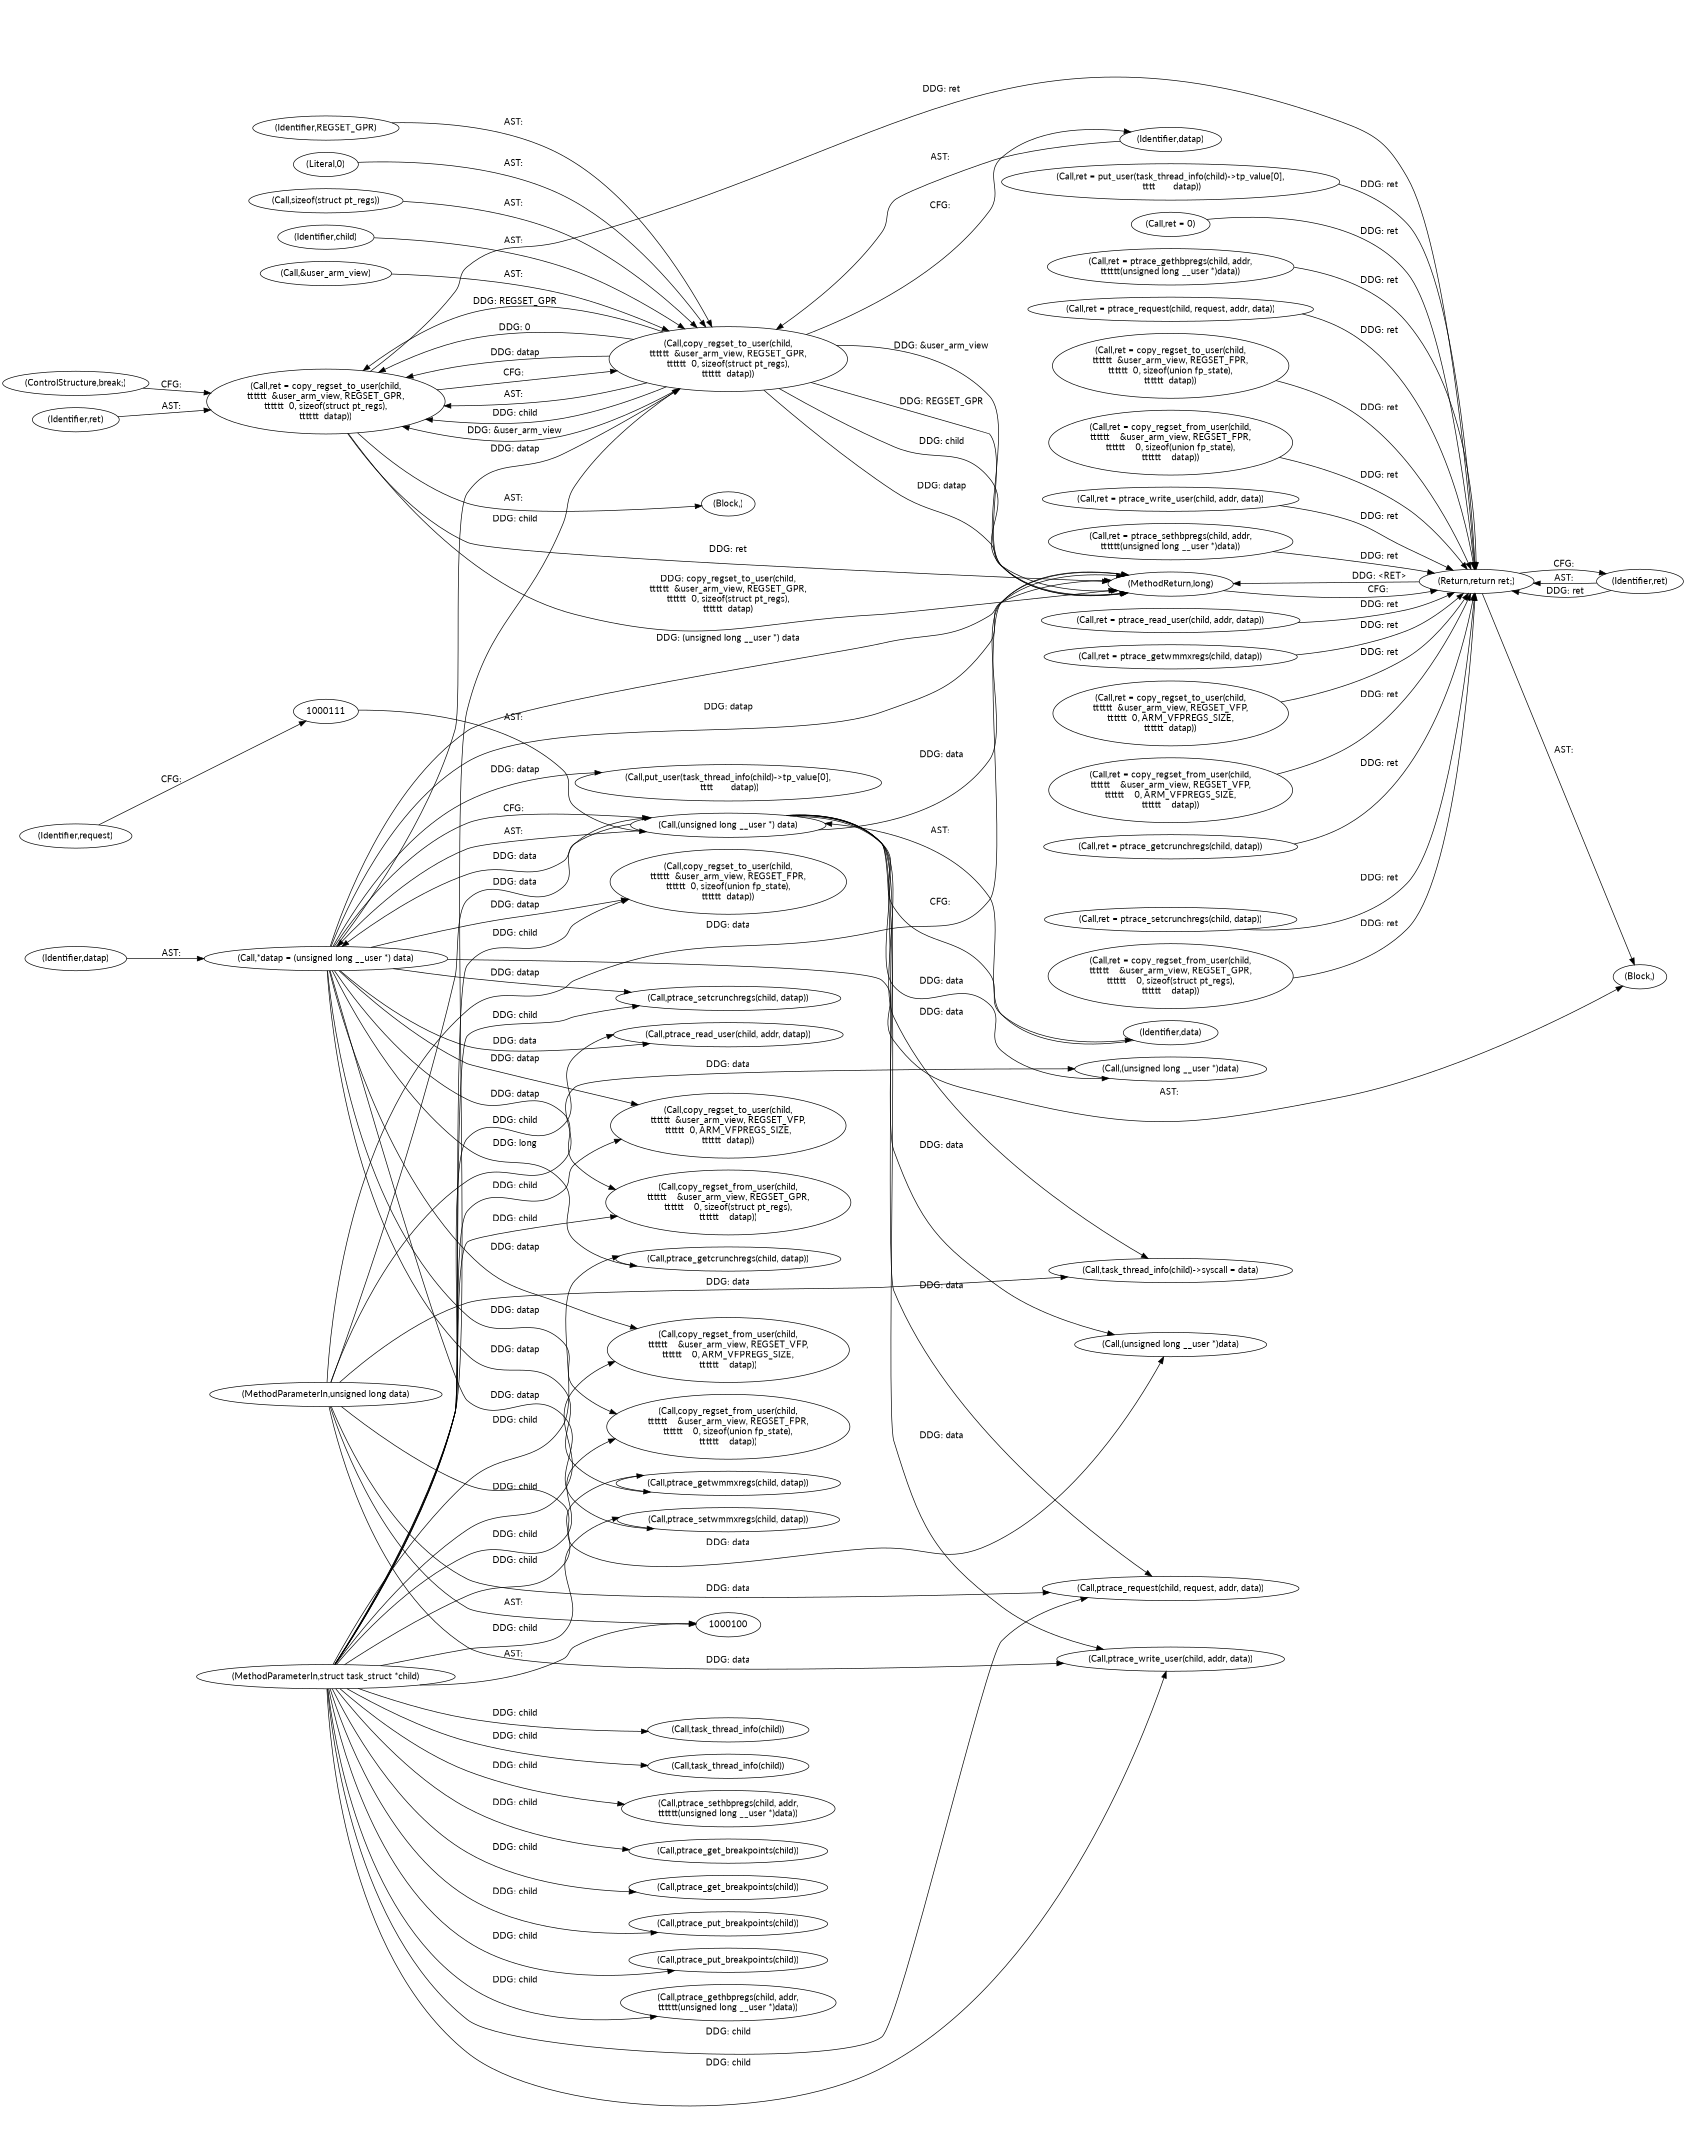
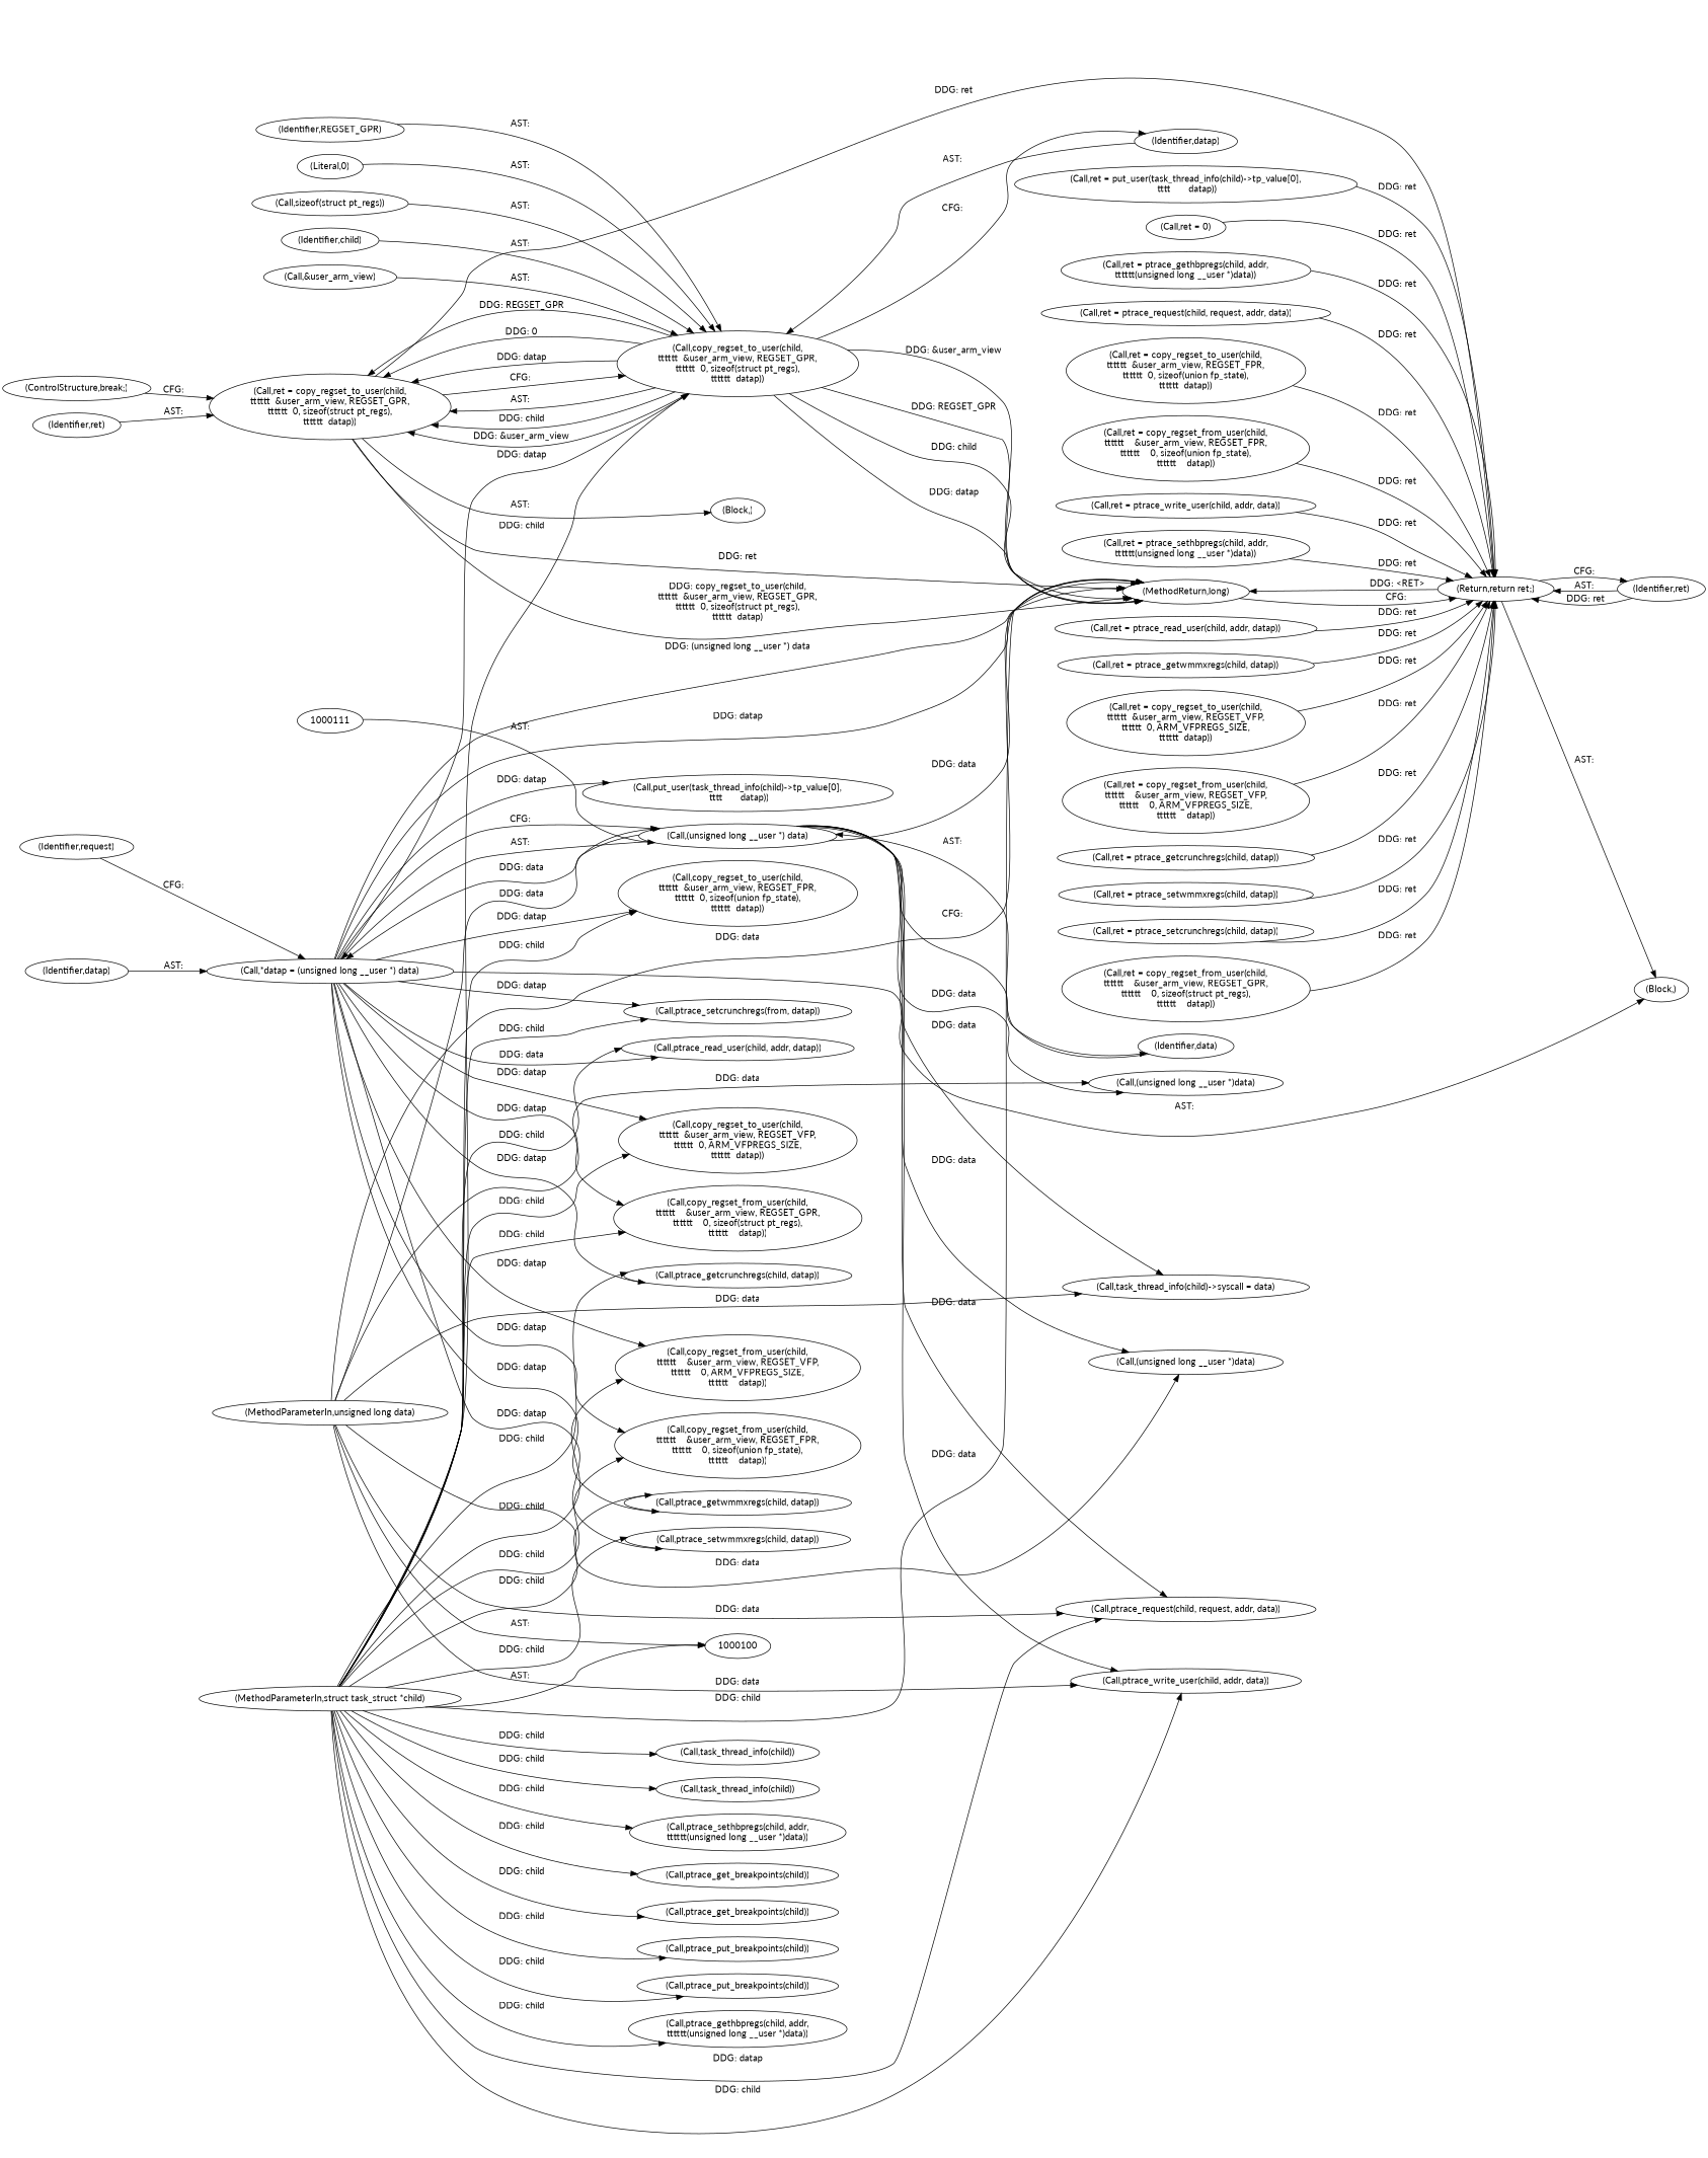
  digraph {
    fontname=Lato
    rankdir=LR
    node [fontname=Lato]
    edge [fontname=Lato]
    n1 [label="(Call,ret = copy_regset_to_user(child,\n\t\t\t\t\t\t  &user_arm_view, REGSET_GPR,\n\t\t\t\t\t\t  0, sizeof(struct pt_regs),\n\t\t\t\t\t\t  datap))"]
    n2 [label="(Call,copy_regset_to_user(child,\n\t\t\t\t\t\t  &user_arm_view, REGSET_GPR,\n\t\t\t\t\t\t  0, sizeof(struct pt_regs),\n\t\t\t\t\t\t  datap))"]
    n3 [label="(Return,return ret;)"]
    n4 [label="(MethodReturn,long)"]
    n5 [label="(Block,)"]
    n6 [label="(Identifier,datap)"]
    n7 [label="(Block,)"]
    n8 [label="(Identifier,ret)"]
    n9 [label="(MethodParameterIn,struct task_struct *child)"]
    n10 [label="(Call,task_thread_info(child))"]
    n11 [label="(Call,copy_regset_to_user(child,\n\t\t\t\t\t\t  &user_arm_view, REGSET_FPR,\n\t\t\t\t\t\t  0, sizeof(union fp_state),\n\t\t\t\t\t\t  datap))"]
    n12 [label="(Call,ptrace_read_user(child, addr, datap))"]
    n13 [label="(Call,ptrace_get_breakpoints(child))"]
    n14 [label="(Call,ptrace_getcrunchregs(child, datap))"]
    n15 [label="(Call,ptrace_get_breakpoints(child))"]
    n16 [label="(Call,ptrace_put_breakpoints(child))"]
    n17 [label="(Call,ptrace_put_breakpoints(child))"]
    n18 [label="(Call,ptrace_gethbpregs(child, addr,\n\t\t\t\t\t\t(unsigned long __user *)data))"]
    n19 [label="(Call,copy_regset_from_user(child,\n\t\t\t\t\t\t    &user_arm_view, REGSET_FPR,\n\t\t\t\t\t\t    0, sizeof(union fp_state),\n\t\t\t\t\t\t    datap))"]
    n20 [label="(Call,ptrace_request(child, request, addr, data))"]
    n21 [label="(Call,ptrace_getwmmxregs(child, datap))"]
-   n22 [label="(Call,ptrace_setcrunchregs(child, datap))"]
+   n22 [label="(Call,ptrace_setcrunchregs(from, datap))"]
    n23 [label="(Call,ptrace_write_user(child, addr, data))"]
    n24 [label="(Call,task_thread_info(child))"]
    n25 [label="(Call,copy_regset_to_user(child,\n\t\t\t\t\t\t  &user_arm_view, REGSET_VFP,\n\t\t\t\t\t\t  0, ARM_VFPREGS_SIZE,\n\t\t\t\t\t\t  datap))"]
    n26 [label="(Call,copy_regset_from_user(child,\n\t\t\t\t\t\t    &user_arm_view, REGSET_VFP,\n\t\t\t\t\t\t    0, ARM_VFPREGS_SIZE,\n\t\t\t\t\t\t    datap))"]
    n27 [label="(Call,copy_regset_from_user(child,\n\t\t\t\t\t\t    &user_arm_view, REGSET_GPR,\n\t\t\t\t\t\t    0, sizeof(struct pt_regs),\n\t\t\t\t\t\t    datap))"]
    n28 [label="(Call,ptrace_sethbpregs(child, addr,\n\t\t\t\t\t\t(unsigned long __user *)data))"]
    n29 [label="(Call,ptrace_setwmmxregs(child, datap))"]
    1000100
    n31 [label="(Call,*datap = (unsigned long __user *) data)"]
    n32 [label="(Call,(unsigned long __user *) data)"]
    n33 [label="(Call,put_user(task_thread_info(child)->tp_value[0],\n \t\t\t\t       datap))"]
    n34 [label="(Call,task_thread_info(child)->syscall = data)"]
    n35 [label="(Call,(unsigned long __user *)data)"]
    n36 [label="(Call,(unsigned long __user *)data)"]
    n37 [label="(Identifier,data)"]
    n38 [label="(MethodParameterIn,unsigned long data)"]
    n39 [label="(Call,ret = put_user(task_thread_info(child)->tp_value[0],\n \t\t\t\t       datap))"]
    n40 [label="(Call,ret = 0)"]
    n41 [label="(Identifier,REGSET_GPR)"]
    n42 [label="(Identifier,request)"]
    n43 [label="(Call,ret = ptrace_gethbpregs(child, addr,\n\t\t\t\t\t\t(unsigned long __user *)data))"]
    n44 [label="(Call,ret = ptrace_request(child, request, addr, data))"]
    n45 [label="(Call,ret = copy_regset_to_user(child,\n\t\t\t\t\t\t  &user_arm_view, REGSET_FPR,\n\t\t\t\t\t\t  0, sizeof(union fp_state),\n\t\t\t\t\t\t  datap))"]
    n46 [label="(Call,ret = copy_regset_from_user(child,\n\t\t\t\t\t\t    &user_arm_view, REGSET_FPR,\n\t\t\t\t\t\t    0, sizeof(union fp_state),\n\t\t\t\t\t\t    datap))"]
    n47 [label="(Call,ret = ptrace_write_user(child, addr, data))"]
    n48 [label="(Call,ret = ptrace_sethbpregs(child, addr,\n\t\t\t\t\t\t(unsigned long __user *)data))"]
    n49 [label="(Identifier,ret)"]
    n50 [label="(Literal,0)"]
    n51 [label="(ControlStructure,break;)"]
    n52 [label="(Call,ret = ptrace_read_user(child, addr, datap))"]
    n53 [label="(Call,sizeof(struct pt_regs))"]
    n54 [label="(Call,ret = ptrace_getwmmxregs(child, datap))"]
    n55 [label="(Call,ret = copy_regset_to_user(child,\n\t\t\t\t\t\t  &user_arm_view, REGSET_VFP,\n\t\t\t\t\t\t  0, ARM_VFPREGS_SIZE,\n\t\t\t\t\t\t  datap))"]
    n56 [label="(Call,ret = copy_regset_from_user(child,\n\t\t\t\t\t\t    &user_arm_view, REGSET_VFP,\n\t\t\t\t\t\t    0, ARM_VFPREGS_SIZE,\n\t\t\t\t\t\t    datap))"]
    n57 [label="(Identifier,child)"]
    n58 [label="(Call,ret = ptrace_getcrunchregs(child, datap))"]
+   n59 [label="(Call,ret = ptrace_setwmmxregs(child, datap))"]
    n60 [label="(Identifier,datap)"]
    n61 [label="(Call,ret = ptrace_setcrunchregs(child, datap))"]
    n62 [label="(Call,&user_arm_view)"]
    n63 [label="(Call,ret = copy_regset_from_user(child,\n\t\t\t\t\t\t    &user_arm_view, REGSET_GPR,\n\t\t\t\t\t\t    0, sizeof(struct pt_regs),\n\t\t\t\t\t\t    datap))"]
    1000111
    n1 -> n2 [label="CFG: "]
    n1 -> n3 [label="DDG: ret"]
    n1 -> n4 [label="DDG: ret"]
    n1 -> n4 [label="DDG: copy_regset_to_user(child,\n\t\t\t\t\t\t  &user_arm_view, REGSET_GPR,\n\t\t\t\t\t\t  0, sizeof(struct pt_regs),\n\t\t\t\t\t\t  datap)"]
    n1 -> n5 [label="AST: "]
    n2 -> n1 [label="AST: "]
    n2 -> n1 [label="DDG: child"]
    n2 -> n1 [label="DDG: &user_arm_view"]
    n2 -> n1 [label="DDG: REGSET_GPR"]
    n2 -> n1 [label="DDG: 0"]
    n2 -> n1 [label="DDG: datap"]
    n2 -> n4 [label="DDG: REGSET_GPR"]
    n2 -> n4 [label="DDG: child"]
    n2 -> n4 [label="DDG: datap"]
    n2 -> n4 [label="DDG: &user_arm_view"]
    n2 -> n6 [label="CFG: "]
    n3 -> n4 [label="DDG: <RET>"]
    n3 -> n7 [label="AST: "]
    n3 -> n8 [label="CFG: "]
    n4 -> n3 [label="CFG: "]
    n6 -> n2 [label="AST: "]
    n8 -> n3 [label="AST: "]
    n8 -> n3 [label="DDG: ret"]
    n9 -> n2 [label="DDG: child"]
+   n9 -> n4 [label="DDG: child"]
    n9 -> n10 [label="DDG: child"]
    n9 -> n11 [label="DDG: child"]
    n9 -> n12 [label="DDG: child"]
    n9 -> n13 [label="DDG: child"]
    n9 -> n14 [label="DDG: child"]
    n9 -> n15 [label="DDG: child"]
    n9 -> n16 [label="DDG: child"]
    n9 -> n17 [label="DDG: child"]
    n9 -> n18 [label="DDG: child"]
    n9 -> n19 [label="DDG: child"]
-   n9 -> n20 [label="DDG: child"]
+   n9 -> n20 [label="DDG: datap"]
    n9 -> n21 [label="DDG: child"]
    n9 -> n22 [label="DDG: child"]
    n9 -> n23 [label="DDG: child"]
    n9 -> n24 [label="DDG: child"]
    n9 -> n25 [label="DDG: child"]
    n9 -> n26 [label="DDG: child"]
    n9 -> n27 [label="DDG: child"]
    n9 -> n28 [label="DDG: child"]
    n9 -> n29 [label="DDG: child"]
    n9 -> 1000100 [label="AST: "]
    n31 -> n2 [label="DDG: datap"]
    n31 -> n4 [label="DDG: (unsigned long __user *) data"]
    n31 -> n4 [label="DDG: datap"]
    n31 -> n7 [label="AST: "]
    n31 -> n11 [label="DDG: datap"]
    n31 -> n12 [label="DDG: data"]
-   n31 -> n14 [label="DDG: long"]
+   n31 -> n14 [label="DDG: datap"]
    n31 -> n19 [label="DDG: datap"]
    n31 -> n21 [label="DDG: datap"]
    n31 -> n22 [label="DDG: datap"]
    n31 -> n25 [label="DDG: datap"]
    n31 -> n26 [label="DDG: datap"]
    n31 -> n27 [label="DDG: datap"]
    n31 -> n29 [label="DDG: datap"]
    n31 -> n32 [label="CFG: "]
    n31 -> n33 [label="DDG: datap"]
    n32 -> n4 [label="DDG: data"]
    n32 -> n20 [label="DDG: data"]
    n32 -> n23 [label="DDG: data"]
    n32 -> n31 [label="AST: "]
    n32 -> n31 [label="DDG: data"]
    n32 -> n34 [label="DDG: data"]
    n32 -> n35 [label="DDG: data"]
    n32 -> n36 [label="DDG: data"]
    n32 -> n37 [label="CFG: "]
    n37 -> n32 [label="AST: "]
    n38 -> n4 [label="DDG: data"]
    n38 -> n20 [label="DDG: data"]
    n38 -> n23 [label="DDG: data"]
    n38 -> 1000100 [label="AST: "]
    n38 -> n32 [label="DDG: data"]
    n38 -> n34 [label="DDG: data"]
    n38 -> n35 [label="DDG: data"]
    n38 -> n36 [label="DDG: data"]
    n39 -> n3 [label="DDG: ret"]
    n40 -> n3 [label="DDG: ret"]
    n41 -> n2 [label="AST: "]
-   n42 -> 1000111 [label="CFG: "]
+   n42 -> n31 [label="CFG: "]
    n43 -> n3 [label="DDG: ret"]
    n44 -> n3 [label="DDG: ret"]
    n45 -> n3 [label="DDG: ret"]
    n46 -> n3 [label="DDG: ret"]
    n47 -> n3 [label="DDG: ret"]
    n48 -> n3 [label="DDG: ret"]
    n49 -> n1 [label="AST: "]
    n50 -> n2 [label="AST: "]
    n51 -> n1 [label="CFG: "]
    n52 -> n3 [label="DDG: ret"]
    n53 -> n2 [label="AST: "]
    n54 -> n3 [label="DDG: ret"]
    n55 -> n3 [label="DDG: ret"]
    n56 -> n3 [label="DDG: ret"]
    n57 -> n2 [label="AST: "]
    n58 -> n3 [label="DDG: ret"]
+   n59 -> n3 [label="DDG: ret"]
    n60 -> n31 [label="AST: "]
    n61 -> n3 [label="DDG: ret"]
    n62 -> n2 [label="AST: "]
    n63 -> n3 [label="DDG: ret"]
    1000111 -> n32 [label="AST: "]
  }
